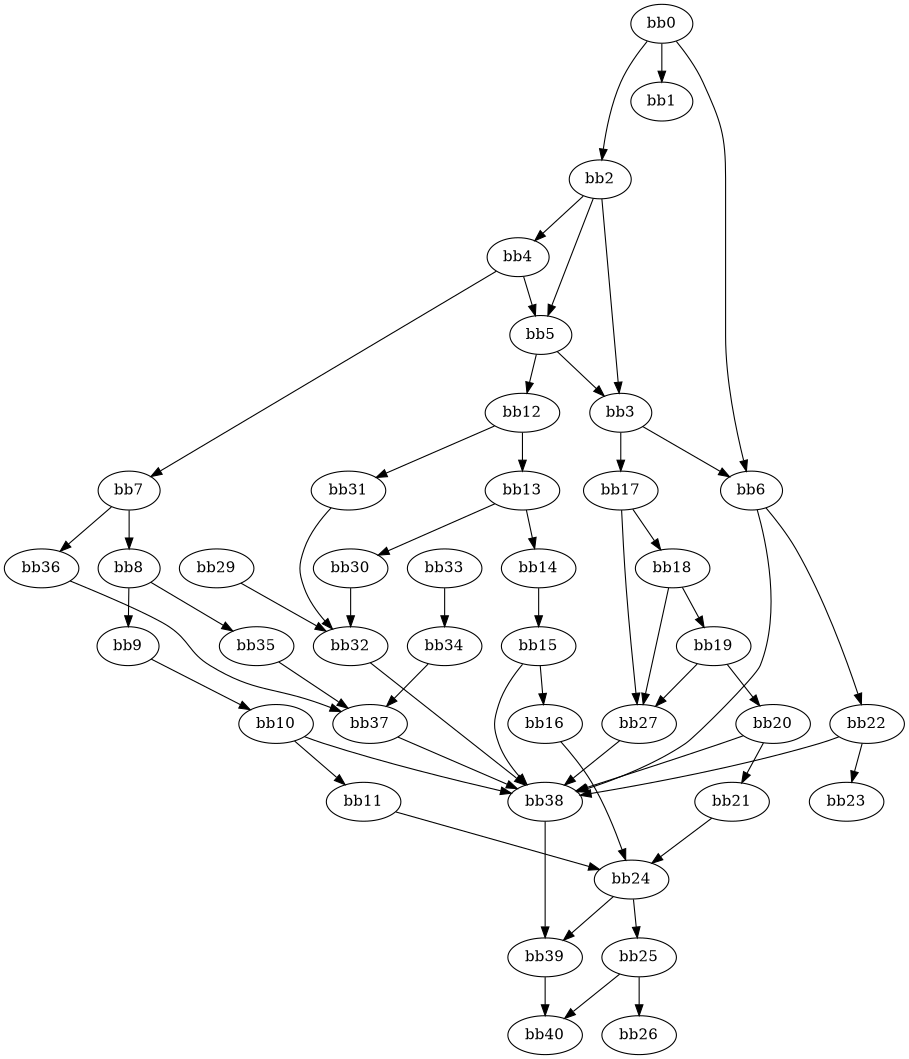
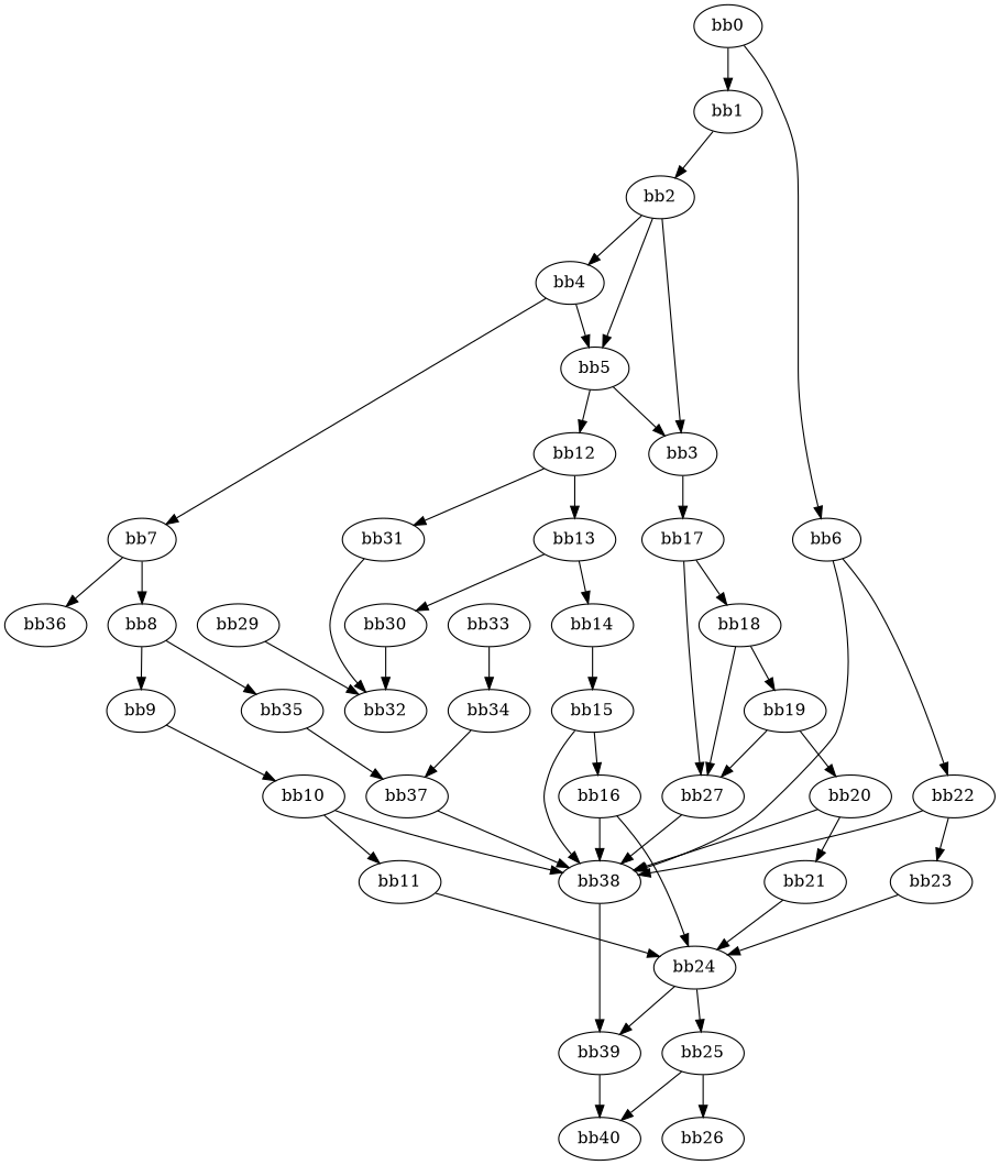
  digraph {
    n1 [label="bb0\l"]
    n2 [label="bb1\l"]
    n3 [label="bb2\l"]
    n4 [label="bb6\l"]
    n5 [label="bb3\l"]
    n6 [label="bb4\l"]
    n7 [label="bb5\l"]
    n8 [label="bb22\l"]
    n9 [label="bb38\l"]
    n10 [label="bb17\l"]
    n11 [label="bb7\l"]
    n12 [label="bb12\l"]
    n13 [label="bb18\l"]
    n14 [label="bb27\l"]
    n15 [label="bb8\l"]
    n16 [label="bb36\l"]
    n17 [label="bb13\l"]
    n18 [label="bb31\l"]
    n19 [label="bb23\l"]
    n20 [label="bb39\l"]
    n21 [label="bb9\l"]
    n22 [label="bb35\l"]
    n23 [label="bb37\l"]
    n24 [label="bb10\l"]
    n25 [label="bb11\l"]
    n26 [label="bb33\l"]
    n27 [label="bb34\l"]
    n28 [label="bb24\l"]
    n29 [label="bb25\l"]
    n30 [label="bb14\l"]
    n31 [label="bb30\l"]
    n32 [label="bb32\l"]
    n33 [label="bb15\l"]
    n34 [label="bb16\l"]
    n35 [label="bb19\l"]
    n36 [label="bb20\l"]
    n37 [label="bb21\l"]
    n38 [label="bb26\l"]
    n39 [label="bb40\l"]
    n40 [label="bb29\l"]
    n1 -> n2
-   n1 -> n3
+   n2 -> n3
    n1 -> n4
    n3 -> n5
    n3 -> n6
    n3 -> n7
    n4 -> n8
    n4 -> n9
-   n5 -> n4
    n5 -> n10
    n6 -> n7
    n6 -> n11
    n7 -> n5
    n7 -> n12
    n8 -> n9
    n8 -> n19
    n9 -> n20
    n10 -> n13
    n10 -> n14
    n11 -> n15
    n11 -> n16
    n12 -> n17
    n12 -> n18
    n13 -> n14
    n13 -> n35
    n14 -> n9
    n15 -> n21
    n15 -> n22
-   n16 -> n23
    n17 -> n30
    n17 -> n31
    n18 -> n32
+   n19 -> n28
    n20 -> n39
    n21 -> n24
    n22 -> n23
    n23 -> n9
    n24 -> n9
    n24 -> n25
    n25 -> n28
    n26 -> n27
    n27 -> n23
    n28 -> n20
    n28 -> n29
    n29 -> n38
    n29 -> n39
    n30 -> n33
    n31 -> n32
-   n32 -> n9
+   n34 -> n9
    n33 -> n9
    n33 -> n34
    n34 -> n28
    n35 -> n14
    n35 -> n36
    n36 -> n9
    n36 -> n37
    n37 -> n28
    n40 -> n32
  }
